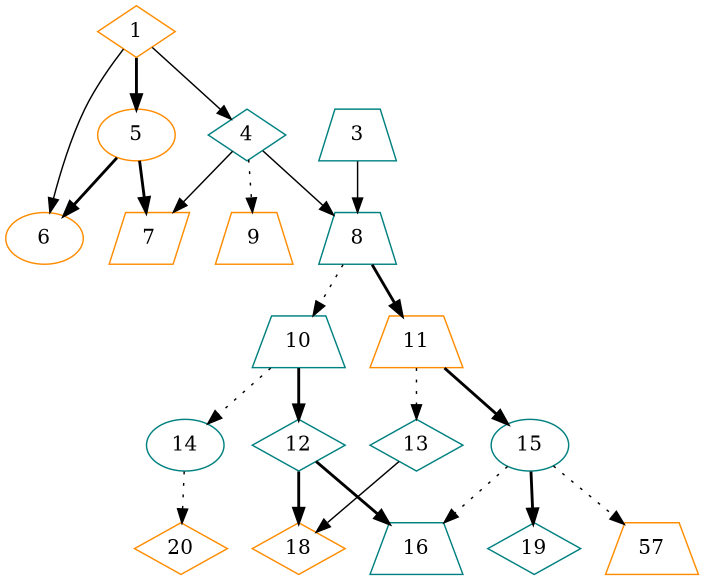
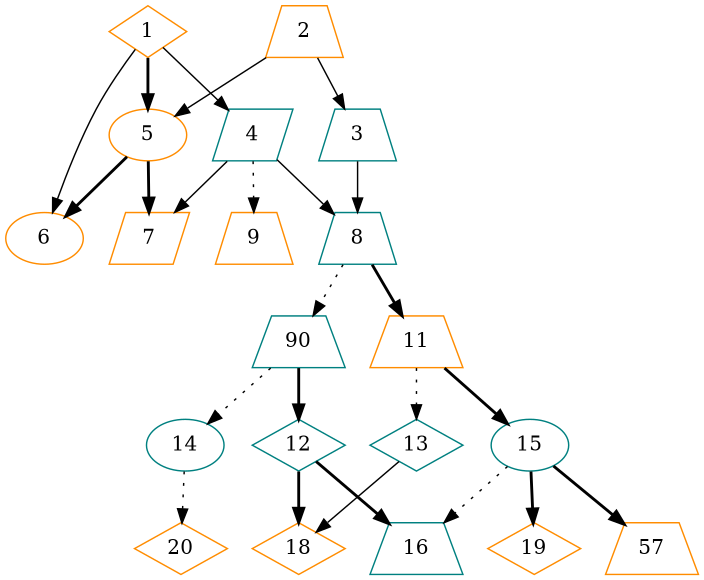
  digraph {
    node [alpha=0.16 color=darkorange shape=trapezium]
    edge [style=bold]
    1 [alpha=0.13 expect_size=33852416 shape=diamond]
-   4 [alpha=0.00 color=teal expect_size=13586432 shape=diamond]
+   4 [alpha=0.00 color=teal expect_size=13586432 shape=parallelogram]
    5 [expect_size=12162048 shape=ellipse]
    6 [alpha=0.04 expect_size=39115776 shape=ellipse]
    8 [alpha=0.04 color=teal expect_size=33592320]
    7 [alpha=0.15 expect_size=42788864 shape=parallelogram]
    9 [alpha=0.15 expect_size=39905280]
-   10 [alpha=0.08 color=teal expect_size=51769344]
+   10 [alpha=0.08 color=teal expect_size=51769344 label=90]
    11 [alpha=0.04 expect_size=45590528]
+   2 [alpha=0.02 expect_size=46298112]
    3 [color=teal expect_size=43171840]
    12 [color=teal expect_size=28957696 shape=diamond]
    14 [alpha=0.03 color=teal expect_size=24207360 shape=ellipse]
    13 [alpha=0.07 color=teal expect_size=34271232 shape=diamond]
    15 [color=teal expect_size=24911872 shape=ellipse]
    16 [alpha=0.09 color=teal expect_size=15623168]
    18 [alpha=0.02 expect_size=13237248 shape=diamond]
    20 [alpha=0.19 expect_size=11642880 shape=diamond]
    n19 [alpha=0.09 expect_size=24885248 label=57]
-   19 [alpha=0.19 color=teal expect_size=22719488 shape=diamond]
+   19 [alpha=0.19 expect_size=22719488 shape=diamond]
    1 -> 4 [style=solid]
    1 -> 5
    1 -> 6 [style=solid]
    4 -> 8 [style=solid]
    4 -> 7 [style=solid]
    4 -> 9 [style=dotted]
    5 -> 6
    5 -> 7
    8 -> 10 [style=dotted]
    8 -> 11
    10 -> 12
    10 -> 14 [style=dotted]
    11 -> 13 [style=dotted]
    11 -> 15
+   2 -> 5 [style=solid]
+   2 -> 3 [style=solid]
    3 -> 8 [style=solid]
    12 -> 16
    12 -> 18
    14 -> 20 [style=dotted]
    13 -> 18 [style=solid]
    15 -> 16 [style=dotted]
-   15 -> n19 [style=dotted]
+   15 -> n19
    15 -> 19
  }
